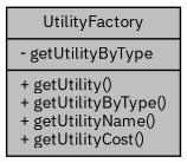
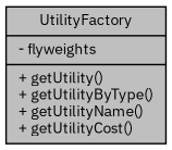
  digraph {
    fontname="IBM Plex Sans"
-   n1 [color=black fillcolor=grey75 fontcolor=black fontname="IBM Plex Sans" fontsize=10 height=0.2 label="{UtilityFactory\n|- getUtilityByType\l|+ getUtility()\l+ getUtilityByType()\l+ getUtilityName()\l+ getUtilityCost()\l}" shape=record style=filled width=0.4]
+   n1 [color=black fillcolor=grey75 fontcolor=black fontname="IBM Plex Sans" fontsize=10 height=0.2 label="{UtilityFactory\n|- flyweights\l|+ getUtility()\l+ getUtilityByType()\l+ getUtilityName()\l+ getUtilityCost()\l}" shape=record style=filled width=0.4]
  }
